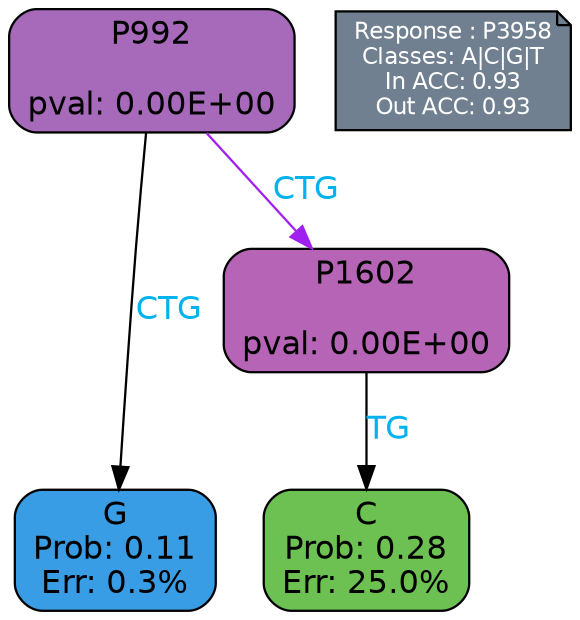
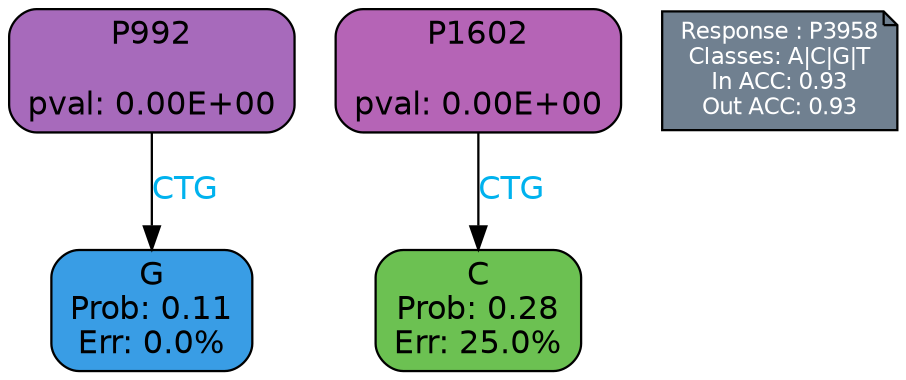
  digraph {
    ranksep=equally
    splines=polylines
    node [color=black fontname=helvetica shape=box style="filled, rounded"]
    edge [color=black fontcolor=deepskyblue2 fontname=helvetica]
-   n1 [fillcolor="#399de5" label="G\nProb: 0.11\nErr: 0.3%"]
+   n1 [fillcolor="#399de5" label="G\nProb: 0.11\nErr: 0.0%"]
    n2 [fillcolor="#6cc152" label="C\nProb: 0.28\nErr: 25.0%"]
    n3 [align=left fillcolor=slategray fontcolor=white fontsize=10 label="Response : P3958\nClasses: A|C|G|T\nIn ACC: 0.93\nOut ACC: 0.93\n" shape=note style=filled]
    n4 [fillcolor="#a76abb" label="P992\n\npval: 0.00E+00"]
    n5 [fillcolor="#b564b6" label="P1602\n\npval: 0.00E+00"]
    subgraph sub_1 {
      rank=same
      n1
      n2
    }
    subgraph sub_2 {
      rank=same
      n3
      n4
    }
    n4 -> n1 [label=CTG]
-   n4 -> n5 [color=purple label=CTG]
-   n5 -> n2 [label=TG]
+   n5 -> n2 [label=CTG]
  }
